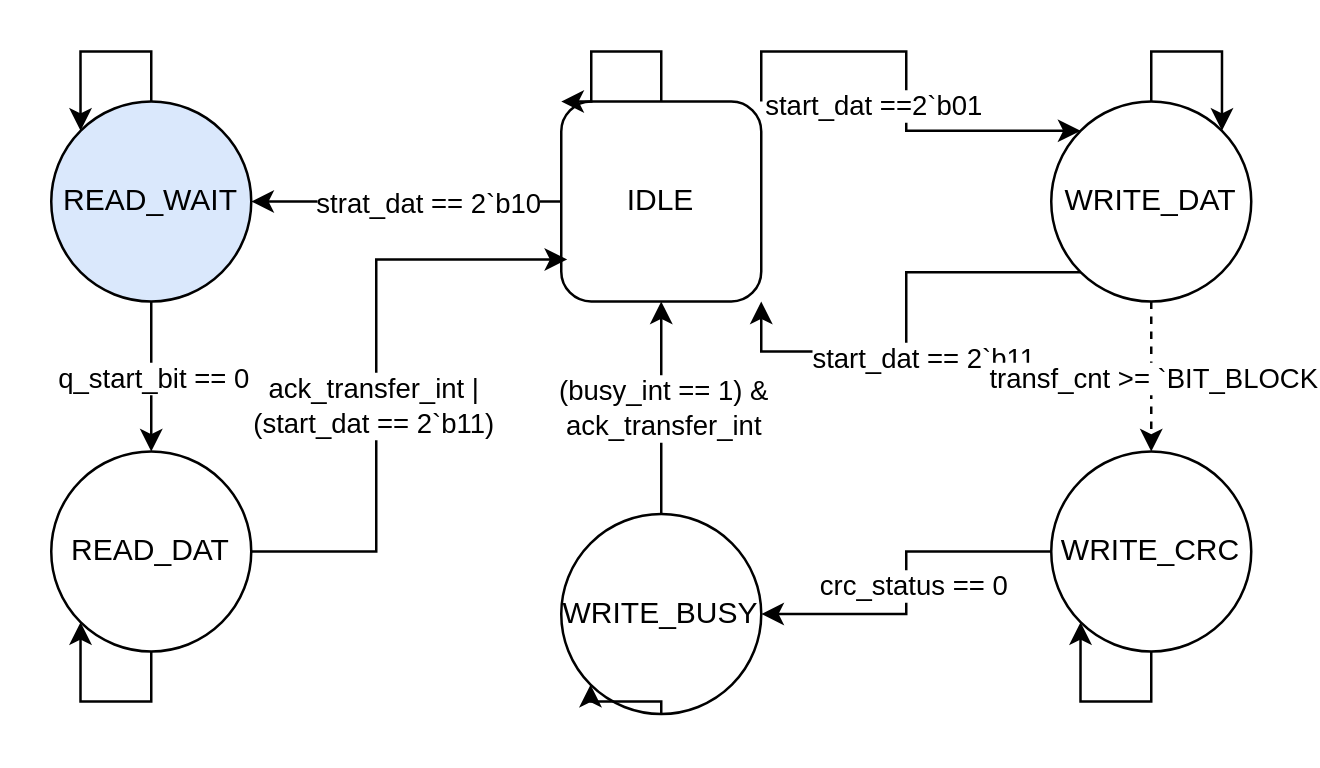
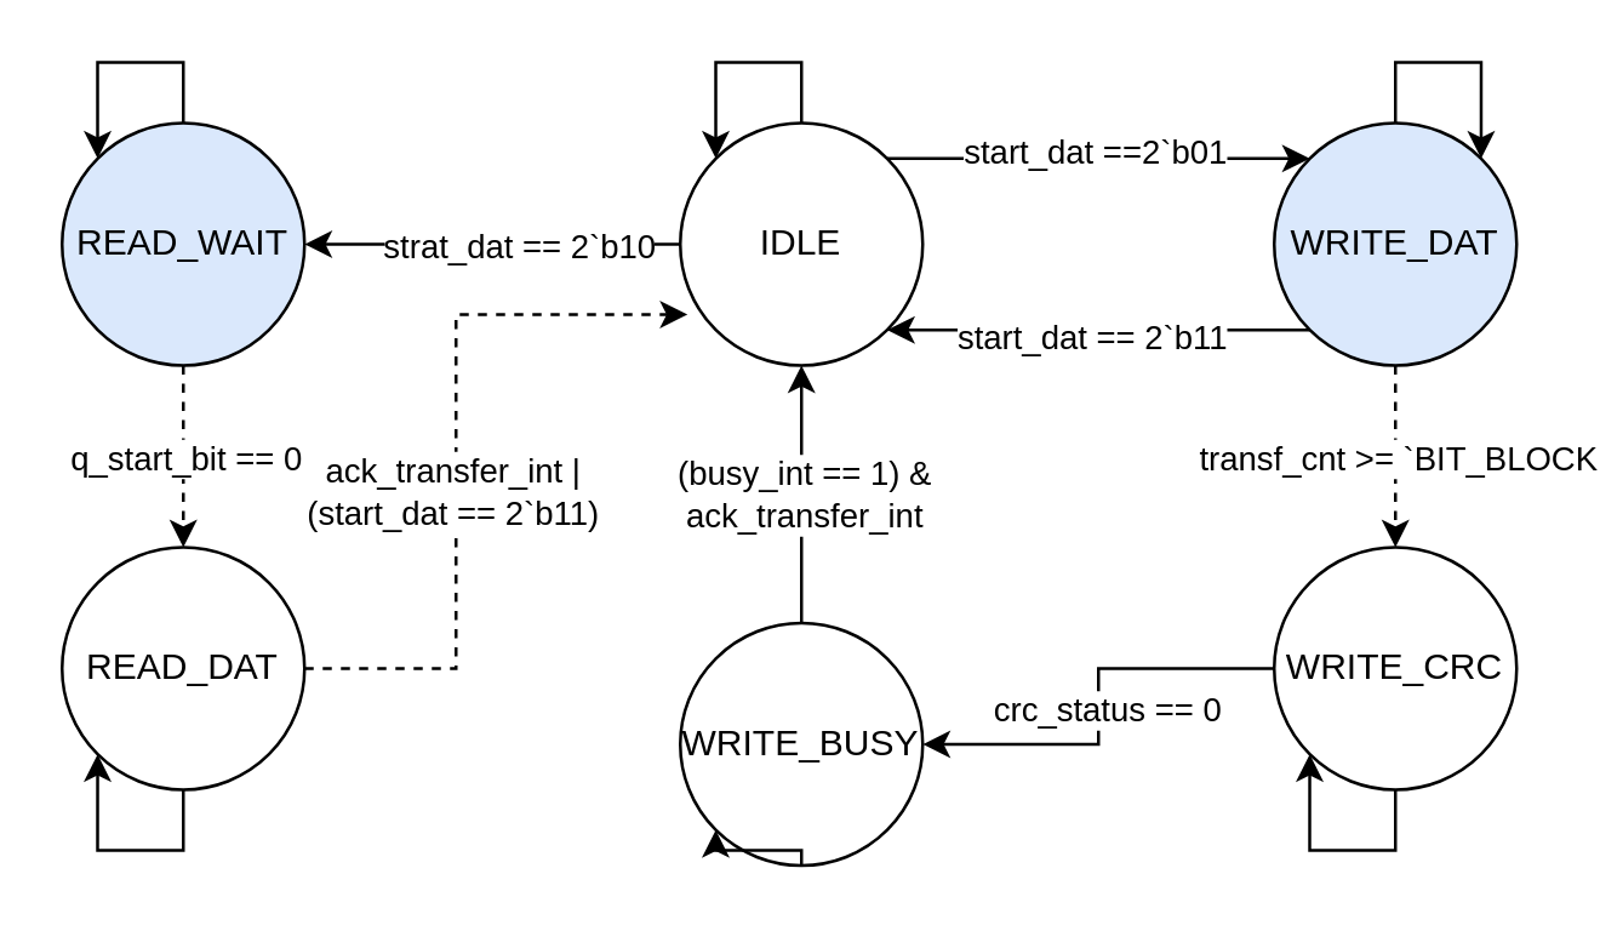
  <mxCell id="0" />
  <mxCell id="1" parent="0" />
  <mxCell id="2" style="edgeStyle=orthogonalEdgeStyle;rounded=0;orthogonalLoop=1;jettySize=auto;html=1;exitX=1;exitY=0;exitDx=0;exitDy=0;entryX=0;entryY=0;entryDx=0;entryDy=0;" edge="1" parent="1" source="6" target="11"><mxGeometry relative="1" as="geometry" /></mxCell>
  <mxCell id="3" value="start_dat ==2`b01" style="edgeLabel;html=1;align=center;verticalAlign=middle;resizable=0;points=[];" vertex="1" connectable="0" parent="2"><mxGeometry x="0.143" y="-2" relative="1" as="geometry"><mxPoint x="-12" y="-4" as="offset" /></mxGeometry></mxCell>
  <mxCell id="4" style="edgeStyle=orthogonalEdgeStyle;rounded=0;orthogonalLoop=1;jettySize=auto;html=1;exitX=0;exitY=0.5;exitDx=0;exitDy=0;entryX=1;entryY=0.5;entryDx=0;entryDy=0;" edge="1" parent="1" source="6" target="20"><mxGeometry relative="1" as="geometry" /></mxCell>
  <mxCell id="5" value="strat_dat == 2`b10" style="edgeLabel;html=1;align=center;verticalAlign=middle;resizable=0;points=[];" vertex="1" connectable="0" parent="4"><mxGeometry x="0.032" relative="1" as="geometry"><mxPoint x="10" as="offset" /></mxGeometry></mxCell>
- <mxCell id="6" value="IDLE" style="whiteSpace=wrap;html=1;aspect=fixed;rounded=1;" vertex="1" parent="1"><mxGeometry x="224" y="40" width="80" height="80" as="geometry" /></mxCell>
+ <mxCell id="6" value="IDLE" style="ellipse;whiteSpace=wrap;html=1;aspect=fixed;" vertex="1" parent="1"><mxGeometry x="224" y="40" width="80" height="80" as="geometry" /></mxCell>
  <mxCell id="7" style="edgeStyle=orthogonalEdgeStyle;rounded=0;orthogonalLoop=1;jettySize=auto;html=1;exitX=0;exitY=1;exitDx=0;exitDy=0;entryX=1;entryY=1;entryDx=0;entryDy=0;" edge="1" parent="1" source="11" target="6"><mxGeometry relative="1" as="geometry" /></mxCell>
  <mxCell id="8" value="start_dat == 2`b11" style="edgeLabel;html=1;align=center;verticalAlign=middle;resizable=0;points=[];" vertex="1" connectable="0" parent="7"><mxGeometry x="0.186" y="2" relative="1" as="geometry"><mxPoint x="11" as="offset" /></mxGeometry></mxCell>
  <mxCell id="9" style="edgeStyle=orthogonalEdgeStyle;rounded=0;orthogonalLoop=1;jettySize=auto;html=1;exitX=0.5;exitY=1;exitDx=0;exitDy=0;entryX=0.5;entryY=0;entryDx=0;entryDy=0;dashed=1;" edge="1" parent="1" source="11" target="14"><mxGeometry relative="1" as="geometry" /></mxCell>
  <mxCell id="10" value="transf_cnt &amp;gt;= `BIT_BLOCK" style="edgeLabel;html=1;align=center;verticalAlign=middle;resizable=0;points=[];" vertex="1" connectable="0" parent="9"><mxGeometry relative="1" as="geometry"><mxPoint as="offset" /></mxGeometry></mxCell>
- <mxCell id="11" value="WRITE_DAT" style="ellipse;whiteSpace=wrap;html=1;aspect=fixed;" vertex="1" parent="1"><mxGeometry x="420" y="40" width="80" height="80" as="geometry" /></mxCell>
+ <mxCell id="11" value="WRITE_DAT" style="ellipse;whiteSpace=wrap;html=1;aspect=fixed;fillColor=#dae8fc;" vertex="1" parent="1"><mxGeometry x="420" y="40" width="80" height="80" as="geometry" /></mxCell>
  <mxCell id="12" style="edgeStyle=orthogonalEdgeStyle;rounded=0;orthogonalLoop=1;jettySize=auto;html=1;exitX=0;exitY=0.5;exitDx=0;exitDy=0;entryX=1;entryY=0.5;entryDx=0;entryDy=0;" edge="1" parent="1" source="14" target="17"><mxGeometry relative="1" as="geometry" /></mxCell>
  <mxCell id="13" value="crc_status == 0" style="edgeLabel;html=1;align=center;verticalAlign=middle;resizable=0;points=[];" vertex="1" connectable="0" parent="12"><mxGeometry x="0.035" y="2" relative="1" as="geometry"><mxPoint y="-2" as="offset" /></mxGeometry></mxCell>
  <mxCell id="14" value="WRITE_CRC" style="ellipse;whiteSpace=wrap;html=1;aspect=fixed;" vertex="1" parent="1"><mxGeometry x="420" y="180" width="80" height="80" as="geometry" /></mxCell>
  <mxCell id="15" style="edgeStyle=orthogonalEdgeStyle;rounded=0;orthogonalLoop=1;jettySize=auto;html=1;exitX=0.5;exitY=0;exitDx=0;exitDy=0;entryX=0.5;entryY=1;entryDx=0;entryDy=0;" edge="1" parent="1" source="17" target="6"><mxGeometry relative="1" as="geometry" /></mxCell>
  <mxCell id="16" value="(busy_int == 1) &amp;amp;&lt;div&gt;ack_transfer_int&lt;/div&gt;" style="edgeLabel;html=1;align=center;verticalAlign=middle;resizable=0;points=[];" vertex="1" connectable="0" parent="15"><mxGeometry relative="1" as="geometry"><mxPoint as="offset" /></mxGeometry></mxCell>
  <mxCell id="17" value="WRITE_BUSY" style="ellipse;whiteSpace=wrap;html=1;aspect=fixed;" vertex="1" parent="1"><mxGeometry x="224" y="205" width="80" height="80" as="geometry" /></mxCell>
- <mxCell id="18" style="edgeStyle=orthogonalEdgeStyle;rounded=0;orthogonalLoop=1;jettySize=auto;html=1;exitX=0.5;exitY=1;exitDx=0;exitDy=0;entryX=0.5;entryY=0;entryDx=0;entryDy=0;" edge="1" parent="1" source="20" target="23"><mxGeometry relative="1" as="geometry" /></mxCell>
+ <mxCell id="18" style="edgeStyle=orthogonalEdgeStyle;rounded=0;orthogonalLoop=1;jettySize=auto;html=1;exitX=0.5;exitY=1;exitDx=0;exitDy=0;entryX=0.5;entryY=0;entryDx=0;entryDy=0;dashed=1;" edge="1" parent="1" source="20" target="23"><mxGeometry relative="1" as="geometry" /></mxCell>
  <mxCell id="19" value="q_start_bit == 0" style="edgeLabel;html=1;align=center;verticalAlign=middle;resizable=0;points=[];" vertex="1" connectable="0" parent="18"><mxGeometry relative="1" as="geometry"><mxPoint as="offset" /></mxGeometry></mxCell>
  <mxCell id="20" value="READ_WAIT" style="ellipse;whiteSpace=wrap;html=1;aspect=fixed;fillColor=#dae8fc;" vertex="1" parent="1"><mxGeometry x="20" y="40" width="80" height="80" as="geometry" /></mxCell>
- <mxCell id="21" style="edgeStyle=orthogonalEdgeStyle;rounded=0;orthogonalLoop=1;jettySize=auto;html=1;exitX=1;exitY=0.5;exitDx=0;exitDy=0;entryX=0.03;entryY=0.79;entryDx=0;entryDy=0;entryPerimeter=0;" edge="1" parent="1" source="23" target="6"><mxGeometry relative="1" as="geometry"><mxPoint x="150" y="110" as="targetPoint" /><Array as="points"><mxPoint x="150" y="220" /><mxPoint x="150" y="103" /></Array></mxGeometry></mxCell>
+ <mxCell id="21" style="edgeStyle=orthogonalEdgeStyle;rounded=0;orthogonalLoop=1;jettySize=auto;html=1;exitX=1;exitY=0.5;exitDx=0;exitDy=0;entryX=0.03;entryY=0.79;entryDx=0;entryDy=0;entryPerimeter=0;dashed=1;" edge="1" parent="1" source="23" target="6"><mxGeometry relative="1" as="geometry"><mxPoint x="150" y="110" as="targetPoint" /><Array as="points"><mxPoint x="150" y="220" /><mxPoint x="150" y="103" /></Array></mxGeometry></mxCell>
  <mxCell id="22" value="ack_transfer_int |&lt;div&gt;(start_dat == 2`b11)&lt;/div&gt;" style="edgeLabel;html=1;align=center;verticalAlign=middle;resizable=0;points=[];" vertex="1" connectable="0" parent="21"><mxGeometry x="-0.104" y="2" relative="1" as="geometry"><mxPoint as="offset" /></mxGeometry></mxCell>
  <mxCell id="23" value="READ_DAT" style="ellipse;whiteSpace=wrap;html=1;aspect=fixed;" vertex="1" parent="1"><mxGeometry x="20" y="180" width="80" height="80" as="geometry" /></mxCell>
  <mxCell id="24" style="edgeStyle=orthogonalEdgeStyle;rounded=0;orthogonalLoop=1;jettySize=auto;html=1;exitX=0.5;exitY=0;exitDx=0;exitDy=0;entryX=0;entryY=0;entryDx=0;entryDy=0;" edge="1" parent="1" source="6" target="6"><mxGeometry relative="1" as="geometry"><Array as="points"><mxPoint x="264" y="20" /><mxPoint x="236" y="20" /></Array></mxGeometry></mxCell>
  <mxCell id="25" style="edgeStyle=orthogonalEdgeStyle;rounded=0;orthogonalLoop=1;jettySize=auto;html=1;exitX=0.5;exitY=0;exitDx=0;exitDy=0;entryX=0;entryY=0;entryDx=0;entryDy=0;" edge="1" parent="1" source="20" target="20"><mxGeometry relative="1" as="geometry"><Array as="points"><mxPoint x="60" y="20" /><mxPoint x="32" y="20" /></Array></mxGeometry></mxCell>
  <mxCell id="26" style="edgeStyle=orthogonalEdgeStyle;rounded=0;orthogonalLoop=1;jettySize=auto;html=1;exitX=0.5;exitY=1;exitDx=0;exitDy=0;entryX=0;entryY=1;entryDx=0;entryDy=0;" edge="1" parent="1" source="23" target="23"><mxGeometry relative="1" as="geometry"><Array as="points"><mxPoint x="60" y="280" /><mxPoint x="32" y="280" /></Array></mxGeometry></mxCell>
  <mxCell id="27" style="edgeStyle=orthogonalEdgeStyle;rounded=0;orthogonalLoop=1;jettySize=auto;html=1;exitX=0.5;exitY=1;exitDx=0;exitDy=0;entryX=0;entryY=1;entryDx=0;entryDy=0;" edge="1" parent="1" source="17" target="17"><mxGeometry relative="1" as="geometry"><Array as="points"><mxPoint x="264" y="280" /><mxPoint x="236" y="280" /></Array></mxGeometry></mxCell>
  <mxCell id="28" style="edgeStyle=orthogonalEdgeStyle;rounded=0;orthogonalLoop=1;jettySize=auto;html=1;exitX=0.5;exitY=1;exitDx=0;exitDy=0;entryX=0;entryY=1;entryDx=0;entryDy=0;" edge="1" parent="1" source="14" target="14"><mxGeometry relative="1" as="geometry"><Array as="points"><mxPoint x="460" y="280" /><mxPoint x="432" y="280" /></Array></mxGeometry></mxCell>
  <mxCell id="29" style="edgeStyle=orthogonalEdgeStyle;rounded=0;orthogonalLoop=1;jettySize=auto;html=1;exitX=0.5;exitY=0;exitDx=0;exitDy=0;entryX=1;entryY=0;entryDx=0;entryDy=0;" edge="1" parent="1" source="11" target="11"><mxGeometry relative="1" as="geometry"><Array as="points"><mxPoint x="460" y="20" /><mxPoint x="488" y="20" /></Array></mxGeometry></mxCell>
